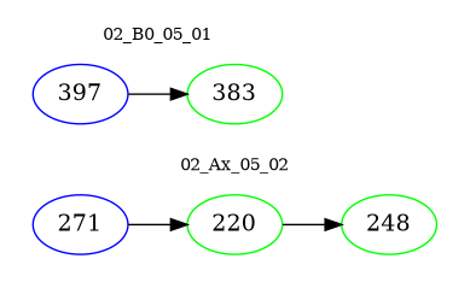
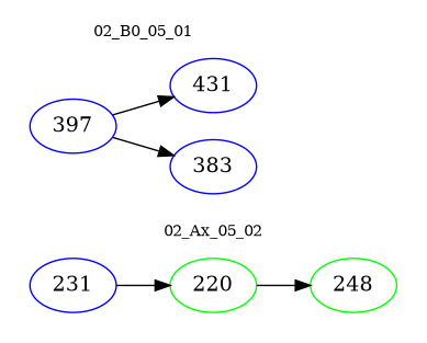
  digraph {
    rankdir=LR
    node [color=blue]
    edge [color=black]
-   n1 [label=271]
+   n1 [label=231]
    n2 [color=green label=220]
    n3 [color=green label=248]
    n4 [label=397]
-   n5 [color=green label=383]
+   n5 [label=383]
+   n6 [label=431]
    subgraph cluster_1 {
      color=white
      fontsize=10
      label="02_Ax_05_02"
      n1
      n2
      n3
    }
    subgraph cluster_2 {
      color=white
      fontsize=10
      label="02_B0_05_01"
      n4
      n5
+     n6
    }
    n1 -> n2
    n2 -> n3
    n4 -> n5
+   n4 -> n6
  }
